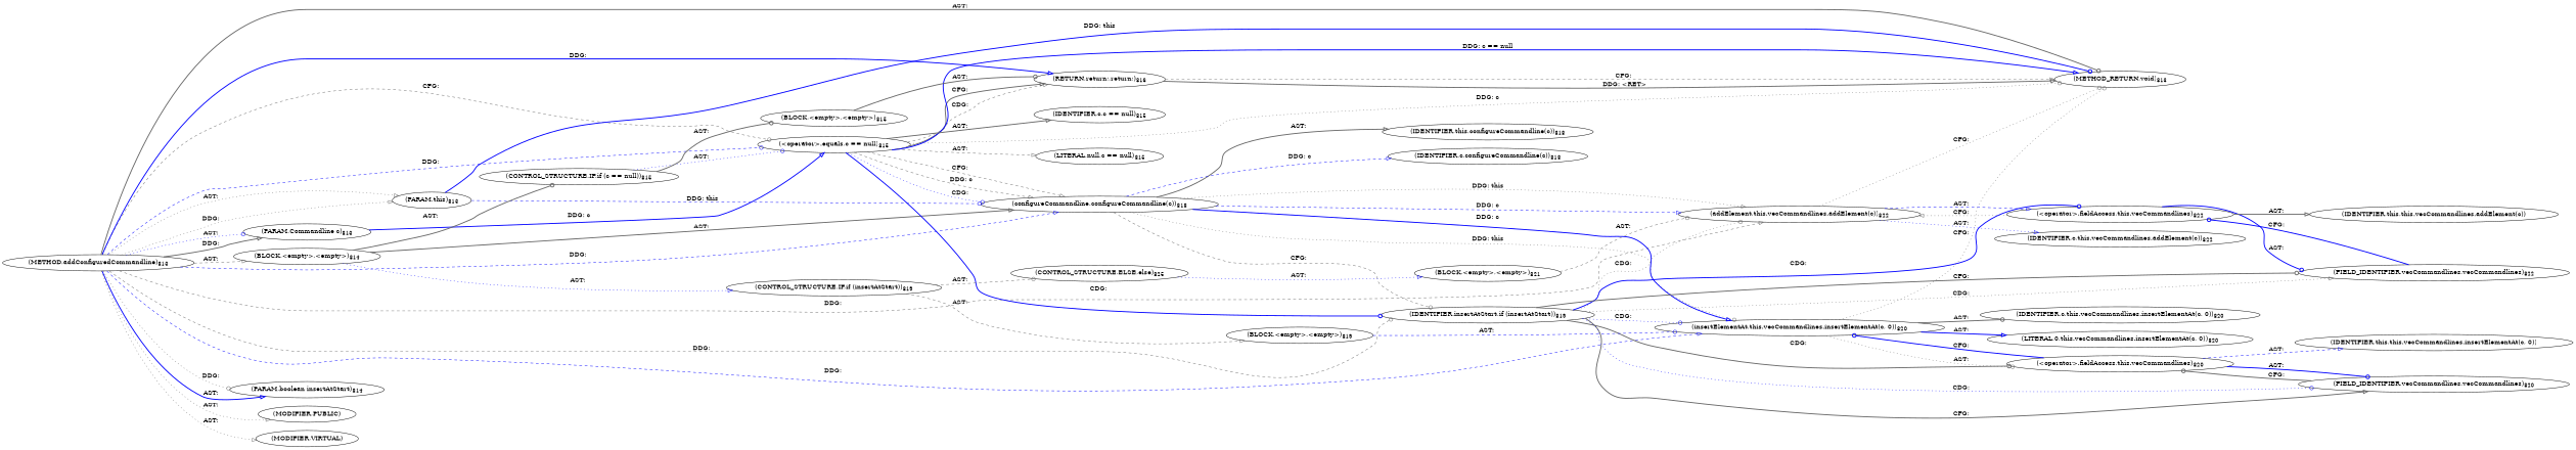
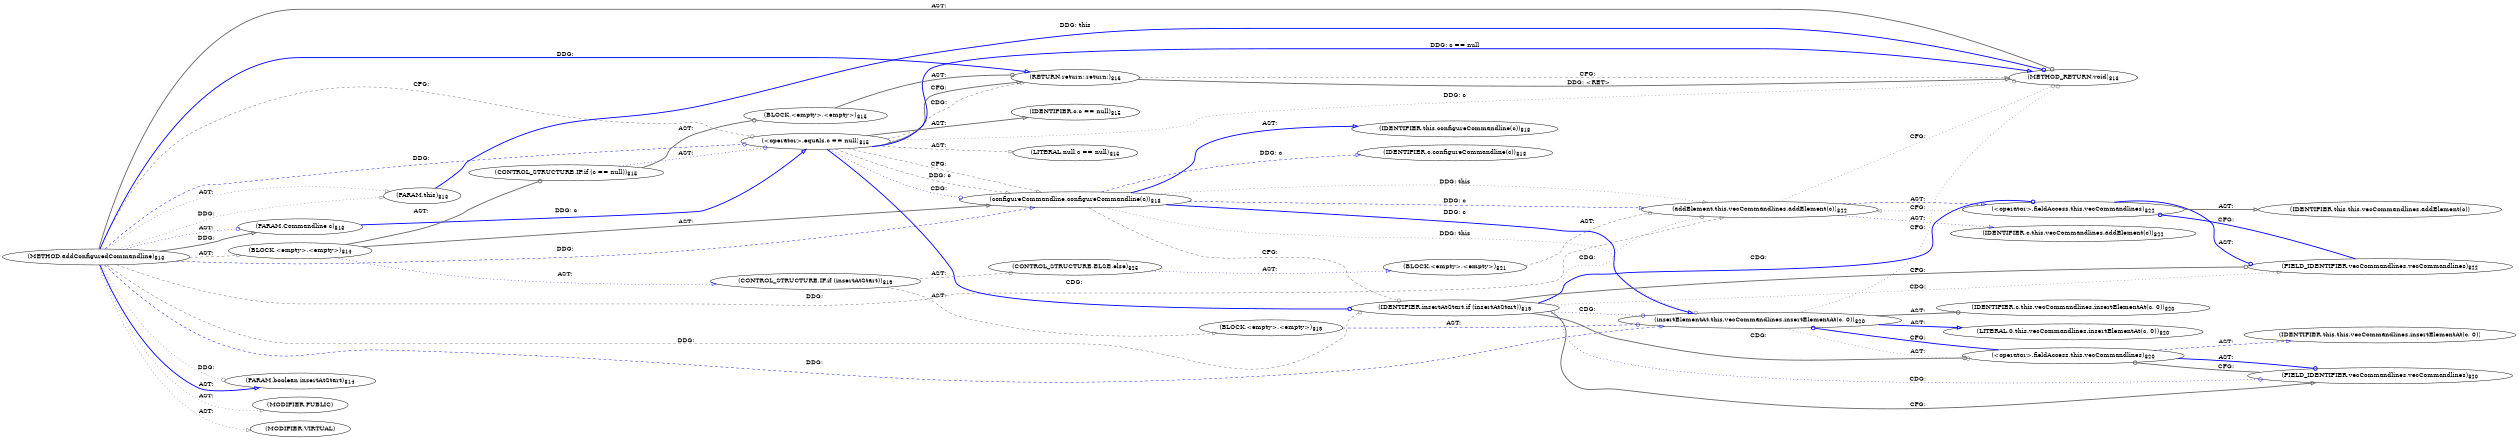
  digraph {
    rankdir=LR
    edge [arrowhead=onormal color=gray40 style=bold]
    n1 [label=<(METHOD,addConfiguredCommandline)<SUB>813</SUB>>]
    n2 [label=<(PARAM,this)<SUB>813</SUB>>]
    n3 [label=<(PARAM,Commandline c)<SUB>813</SUB>>]
    n4 [label=<(PARAM,boolean insertAtStart)<SUB>814</SUB>>]
    n5 [label=<(BLOCK,&lt;empty&gt;,&lt;empty&gt;)<SUB>814</SUB>>]
    n6 [label=<(&lt;operator&gt;.equals,c == null)<SUB>815</SUB>>]
    n7 [label=<(RETURN,return;,return;)<SUB>816</SUB>>]
    n8 [label=<(configureCommandline,configureCommandline(c))<SUB>818</SUB>>]
    n9 [label=<(IDENTIFIER,insertAtStart,if (insertAtStart))<SUB>819</SUB>>]
    n10 [label=<(insertElementAt,this.vecCommandlines.insertElementAt(c, 0))<SUB>820</SUB>>]
    n11 [label=<(addElement,this.vecCommandlines.addElement(c))<SUB>822</SUB>>]
    n12 [label=<(MODIFIER,PUBLIC)>]
    n13 [label=<(MODIFIER,VIRTUAL)>]
    n14 [label=<(METHOD_RETURN,void)<SUB>813</SUB>>]
    n15 [label=<(CONTROL_STRUCTURE,IF,if (c == null))<SUB>815</SUB>>]
    n16 [label=<(CONTROL_STRUCTURE,IF,if (insertAtStart))<SUB>819</SUB>>]
    n17 [label=<(IDENTIFIER,c,c == null)<SUB>815</SUB>>]
    n18 [label=<(LITERAL,null,c == null)<SUB>815</SUB>>]
    n19 [label=<(IDENTIFIER,this,configureCommandline(c))<SUB>818</SUB>>]
    n20 [label=<(IDENTIFIER,c,configureCommandline(c))<SUB>818</SUB>>]
    n21 [label=<(&lt;operator&gt;.fieldAccess,this.vecCommandlines)<SUB>820</SUB>>]
    n22 [label=<(FIELD_IDENTIFIER,vecCommandlines,vecCommandlines)<SUB>820</SUB>>]
    n23 [label=<(&lt;operator&gt;.fieldAccess,this.vecCommandlines)<SUB>822</SUB>>]
    n24 [label=<(FIELD_IDENTIFIER,vecCommandlines,vecCommandlines)<SUB>822</SUB>>]
    n25 [label=<(IDENTIFIER,c,this.vecCommandlines.insertElementAt(c, 0))<SUB>820</SUB>>]
    n26 [label=<(LITERAL,0,this.vecCommandlines.insertElementAt(c, 0))<SUB>820</SUB>>]
    n27 [label=<(IDENTIFIER,c,this.vecCommandlines.addElement(c))<SUB>822</SUB>>]
    n28 [label=<(BLOCK,&lt;empty&gt;,&lt;empty&gt;)<SUB>815</SUB>>]
    n29 [label=<(BLOCK,&lt;empty&gt;,&lt;empty&gt;)<SUB>819</SUB>>]
    n30 [label=<(CONTROL_STRUCTURE,ELSE,else)<SUB>825</SUB>>]
    n31 [label=<(BLOCK,&lt;empty&gt;,&lt;empty&gt;)<SUB>821</SUB>>]
    n32 [label=<(IDENTIFIER,this,this.vecCommandlines.insertElementAt(c, 0))>]
    n33 [label=<(IDENTIFIER,this,this.vecCommandlines.addElement(c))>]
    n1 -> n2 [label="AST: " style=dotted]
    n1 -> n2 [label="DDG: " style=dotted]
    n1 -> n3 [arrowhead=odot color=blue label="AST: " style=dotted]
    n1 -> n3 [label="DDG: "]
    n1 -> n4 [color=blue label="AST: "]
    n1 -> n4 [arrowhead=odot label="DDG: " style=dotted]
    n1 -> n5 [label="AST: " style=dashed]
    n1 -> n6 [arrowhead=odot label="CFG: " style=dashed]
    n1 -> n6 [arrowhead=odot color=blue label="DDG: " style=dashed]
    n1 -> n7 [color=blue label="DDG: "]
    n1 -> n8 [color=blue label="DDG: " style=dashed]
    n1 -> n9 [arrowhead=odot label="DDG: " style=dashed]
    n1 -> n10 [color=blue label="DDG: " style=dashed]
    n1 -> n11 [label="DDG: " style=dashed]
    n1 -> n12 [label="AST: " style=dotted]
    n1 -> n13 [label="AST: " style=dotted]
    n1 -> n14 [arrowhead=odot label="AST: "]
-   n2 -> n8 [arrowhead=odot color=blue label="DDG: this" style=dashed]
    n2 -> n14 [arrowhead=odot color=blue label="DDG: this"]
    n3 -> n6 [color=blue label="DDG: c"]
    n5 -> n8 [label="AST: "]
    n5 -> n15 [arrowhead=odot label="AST: "]
    n5 -> n16 [color=blue label="AST: " style=dotted]
    n6 -> n7 [label="CFG: "]
    n6 -> n7 [label="CDG: " style=dashed]
    n6 -> n8 [label="CFG: " style=dashed]
    n6 -> n8 [label="DDG: c" style=dashed]
    n6 -> n8 [arrowhead=odot color=blue label="CDG: " style=dotted]
    n6 -> n9 [arrowhead=odot color=blue label="CDG: "]
    n6 -> n14 [arrowhead=odot label="DDG: c" style=dotted]
    n6 -> n14 [color=blue label="DDG: c == null"]
    n6 -> n17 [label="AST: "]
    n6 -> n18 [label="AST: " style=dashed]
    n7 -> n14 [label="CFG: " style=dashed]
    n7 -> n14 [label="DDG: &lt;RET&gt;"]
    n8 -> n9 [arrowhead=odot label="CFG: " style=dashed]
    n8 -> n10 [arrowhead=odot label="DDG: this" style=dotted]
    n8 -> n10 [color=blue label="DDG: c"]
    n8 -> n11 [label="DDG: this" style=dotted]
    n8 -> n11 [color=blue label="DDG: c" style=dashed]
-   n8 -> n19 [label="AST: "]
+   n8 -> n19 [color=blue label="AST: "]
    n8 -> n20 [color=blue label="DDG: c" style=dashed]
    n9 -> n10 [arrowhead=odot color=blue label="CDG: " style=dotted]
    n9 -> n11 [arrowhead=odot label="CDG: " style=dotted]
    n9 -> n21 [arrowhead=odot label="CDG: "]
    n9 -> n22 [label="CFG: "]
    n9 -> n22 [arrowhead=odot color=blue label="CDG: " style=dotted]
    n9 -> n23 [arrowhead=odot color=blue label="CDG: "]
    n9 -> n24 [arrowhead=odot label="CFG: "]
    n9 -> n24 [label="CDG: " style=dotted]
    n10 -> n14 [arrowhead=odot label="CFG: " style=dotted]
    n10 -> n21 [arrowhead=odot label="AST: " style=dotted]
    n10 -> n25 [arrowhead=odot label="AST: "]
    n10 -> n26 [color=blue label="AST: "]
    n11 -> n14 [arrowhead=odot label="CFG: " style=dotted]
    n11 -> n23 [color=blue label="AST: " style=dashed]
    n11 -> n27 [color=blue label="AST: " style=dotted]
    n15 -> n6 [arrowhead=odot color=blue label="AST: " style=dotted]
    n15 -> n28 [arrowhead=odot label="AST: "]
    n16 -> n29 [label="AST: " style=dashed]
    n16 -> n30 [arrowhead=odot label="AST: " style=dashed]
    n21 -> n10 [arrowhead=odot color=blue label="CFG: "]
    n21 -> n22 [arrowhead=odot color=blue label="AST: "]
    n21 -> n32 [color=blue label="AST: " style=dashed]
    n22 -> n21 [arrowhead=odot label="CFG: "]
    n23 -> n11 [label="CFG: " style=dotted]
    n23 -> n24 [arrowhead=odot color=blue label="AST: "]
    n23 -> n33 [label="AST: "]
    n24 -> n23 [arrowhead=odot color=blue label="CFG: "]
    n28 -> n7 [arrowhead=odot label="AST: "]
    n29 -> n10 [arrowhead=odot color=blue label="AST: " style=dashed]
    n30 -> n31 [color=blue label="AST: " style=dotted]
    n31 -> n11 [arrowhead=odot label="AST: " style=dashed]
  }
